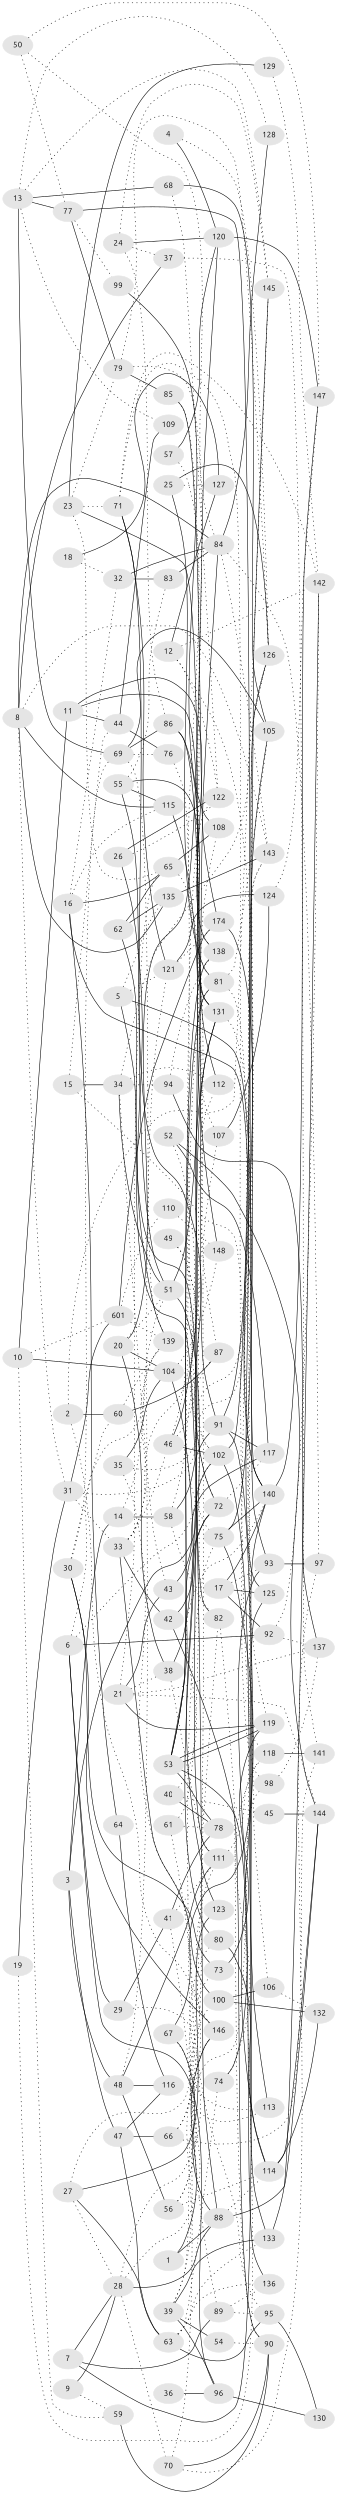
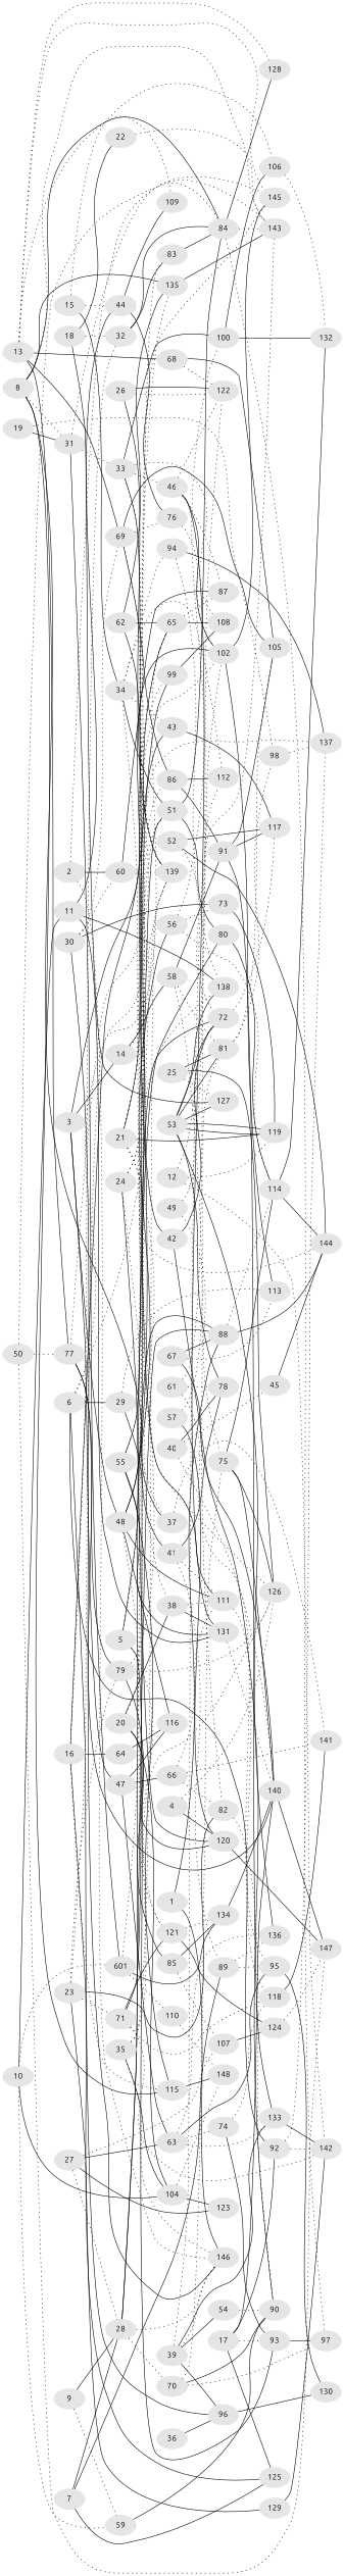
  graph {
    fontname=Ubuntu
    rankdir=LR
    node [color=gray90 fontname=Ubuntu style=filled]
    edge [fontname=Ubuntu style=solid]
    1
    88
    146
    144
    114
    2
    60
    145
    139
    87
    3
    14
    47
    48
    102
    51
    58
    63
    66
    116
    121
    111
    56
    99
    113
    4
    120
    126
    147
    5
    93
    135
    97
-   134 [label=174]
+   134
    124
    143
    6
    29
    92
    96
    41
    142
    137
    130
    7
    28
    89
    125
    70
    80
    136
    95
    8
    31
    37
    84
    115
    n58 [label=601]
    33
    141
    128
    148
    9
    59
    90
    10
    11
    104
    44
    131
    138
    110
    123
    109
    76
    140
    12
    119
    122
    13
    68
    69
    77
    105
    86
    79
    82
    81
    91
    15
    34
    106
    43
    94
    112
    132
    16
    32
    64
    65
    83
    108
    17
    18
+   22
    127
    19
    98
    20
    38
    21
    117
    23
    71
    129
    118
    85
    24
    25
    26
    27
    107
    133
    74
    75
    78
    30
    73
    42
    46
    100
    72
    35
    36
    39
    54
    40
    45
    49
    50
    52
    53
    55
    57
    61
    62
    67
    1 -- 88
    1 -- 146
    88 -- 144
    88 -- 114 [style=dotted]
    114 -- 144
    114 -- 132
    2 -- 146 [style=dotted]
    2 -- 60
    2 -- 145 [style=dotted]
    60 -- 139 [style=dotted]
    60 -- 87
    3 -- 14
    3 -- 47
    3 -- 48
    3 -- 102
    14 -- 51 [style=dotted]
    14 -- 58
    47 -- 63
    47 -- 66
    47 -- 116
    48 -- 116
    48 -- 121 [style=dotted]
    48 -- 111
    48 -- 56
+   48 -- 99
    102 -- 145
    102 -- 113
    51 -- 80
    51 -- 84
    58 -- 82 [style=dotted]
    58 -- 81 [style=dotted]
    58 -- 91
    63 -- 136 [style=dotted]
    63 -- 95
    63 -- 133 [style=dotted]
    63 -- 74 [style=dotted]
    66 -- 111 [style=dotted]
    66 -- 141 [style=dotted]
    66 -- 82 [style=dotted]
    121 -- 134 [style=dotted]
    121 -- 124
    111 -- 118 [style=dotted]
    56 -- 114 [style=dotted]
    56 -- 73 [style=dotted]
    56 -- 100 [style=dotted]
    99 -- 108
    4 -- 120
    4 -- 126 [style=dotted]
    120 -- 147
    5 -- 88
    5 -- 121 [style=dotted]
    5 -- 93
    5 -- 135 [style=dotted]
    93 -- 97
    135 -- 143
    134 -- 140
    124 -- 147 [style=dotted]
    6 -- 139 [style=dotted]
    6 -- 102 [style=dotted]
    6 -- 29
    6 -- 92
    6 -- 96
    29 -- 113 [style=dotted]
    29 -- 41
    92 -- 142 [style=dotted]
    92 -- 137 [style=dotted]
    96 -- 130
    41 -- 111 [style=dotted]
    41 -- 89 [style=dotted]
    41 -- 78
    7 -- 28
    7 -- 89
    7 -- 125
    28 -- 88
    28 -- 146 [style=dotted]
    28 -- 70 [style=dotted]
-   28 -- 80 [style=dotted]
+   28 -- 80
    89 -- 136 [style=dotted]
    89 -- 95 [style=dotted]
    70 -- 97 [style=dotted]
    70 -- 90
    70 -- 75 [style=dotted]
    80 -- 114
    95 -- 130
    8 -- 135
    8 -- 143 [style=dotted]
    8 -- 31 [style=dotted]
    8 -- 37
    8 -- 84
    8 -- 115
    31 -- 143 [style=dotted]
    31 -- n58
    31 -- 33 [style=dotted]
    37 -- 141 [style=dotted]
    84 -- 97 [style=dotted]
    84 -- 143 [style=dotted]
    84 -- 128
    115 -- 148
    n58 -- 139 [style=dotted]
    n58 -- 134
    n58 -- 110 [style=dotted]
    33 -- 139 [style=dotted]
    33 -- 108 [style=dotted]
    33 -- 42
    33 -- 46 [style=dotted]
    33 -- 100
    9 -- 28
    9 -- 59 [style=dotted]
    59 -- 90
    10 -- n58 [style=dotted]
    10 -- 59 [style=dotted]
    10 -- 11
    10 -- 104
    11 -- 44
    11 -- 131
    11 -- 138
    104 -- 148 [style=dotted]
    104 -- 123
    44 -- 109
    44 -- 76
    131 -- 140 [style=dotted]
    110 -- 148 [style=dotted]
    76 -- 102 [style=dotted]
    140 -- 147
    12 -- 142 [style=dotted]
    12 -- 119 [style=dotted]
    12 -- 122 [style=dotted]
    13 -- 145 [style=dotted]
    13 -- 128 [style=dotted]
    13 -- 109 [style=dotted]
    13 -- 68
    13 -- 69
    13 -- 77
    68 -- 122 [style=dotted]
    68 -- 105
    69 -- 139 [style=dotted]
    69 -- 76 [style=dotted]
    69 -- 105
    69 -- 86
    77 -- 99 [style=dotted]
    77 -- 140
    77 -- 79
    86 -- 91
    86 -- 112
    79 -- 126 [style=dotted]
    79 -- 138 [style=dotted]
    79 -- 85
    82 -- 90 [style=dotted]
    81 -- 105 [style=dotted]
    81 -- 98 [style=dotted]
    91 -- 105
    91 -- 117
    91 -- 133
    15 -- 44 [style=dotted]
    15 -- 34
    15 -- 106 [style=dotted]
    34 -- 51
    34 -- 126 [style=dotted]
    34 -- 43 [style=dotted]
    34 -- 94 [style=dotted]
    34 -- 112 [style=dotted]
    106 -- 132 [style=dotted]
    43 -- 117
    94 -- 137
    94 -- 138 [style=dotted]
    16 -- 125
    16 -- 115 [style=dotted]
    16 -- 32 [style=dotted]
    16 -- 64
    16 -- 65
    32 -- 84
    32 -- 83
    64 -- 116
    65 -- 87 [style=dotted]
    65 -- 108
    83 -- 84
    17 -- 93 [style=dotted]
    17 -- 92
    17 -- 125
    17 -- 140
    18 -- 32 [style=dotted]
+   18 -- 22
    18 -- 127
+   22 -- 143 [style=dotted]
    19 -- 31
    19 -- 98 [style=dotted]
    98 -- 137 [style=dotted]
    20 -- 51 [style=dotted]
    20 -- 120
    20 -- 104
    20 -- 38
    38 -- 111 [style=dotted]
    38 -- 131
    21 -- 144 [style=dotted]
    21 -- 137 [style=dotted]
    21 -- 119
    21 -- 43
    21 -- 65 [style=dotted]
    21 -- 38 [style=dotted]
    23 -- 79 [style=dotted]
    23 -- 82
    23 -- 65 [style=dotted]
    23 -- 71 [style=dotted]
    23 -- 129
    71 -- 51
    71 -- 121
    71 -- 142 [style=dotted]
    71 -- 118 [style=dotted]
-   129 -- 142 [style=dotted]
+   129 -- 142
    118 -- 141
    85 -- 134
    85 -- 107 [style=dotted]
    24 -- 145 [style=dotted]
    24 -- 120
    24 -- 37 [style=dotted]
    24 -- 86 [style=dotted]
    25 -- 126
    25 -- 81
    25 -- 127 [style=dotted]
    26 -- 139
    26 -- 122 [style=dotted]
    26 -- 122
    27 -- 63
    27 -- 28 [style=dotted]
    27 -- 123
    27 -- 107 [style=dotted]
    107 -- 124
    133 -- 142
    74 -- 93
    74 -- 118 [style=dotted]
    75 -- 114
    75 -- 126
    75 -- 140
    30 -- 146
    30 -- 60 [style=dotted]
    30 -- 69 [style=dotted]
    30 -- 73
    73 -- 119
    42 -- 90
    42 -- 72
    46 -- 87 [style=dotted]
    46 -- 102
    46 -- 131
    46 -- 122 [style=dotted]
    100 -- 106
    100 -- 132
    72 -- 117 [style=dotted]
    35 -- 146 [style=dotted]
+   35 -- 139 [style=dotted]
    35 -- 126 [style=dotted]
    35 -- 104
    36 -- 96
    39 -- 146 [style=dotted]
    39 -- 143 [style=dotted]
    39 -- 96
    39 -- 133
    39 -- 54
    54 -- 90 [style=dotted]
    40 -- 140 [style=dotted]
    40 -- 78
    40 -- 45 [style=dotted]
    45 -- 144
    49 -- 102 [style=dotted]
    49 -- 75 [style=dotted]
    50 -- 147 [style=dotted]
    50 -- 84 [style=dotted]
    50 -- 77 [style=dotted]
    52 -- 144
    52 -- 117
    52 -- 72 [style=dotted]
    53 -- 136
    53 -- 138
    53 -- 119
    53 -- 119
    53 -- 81
-   12 -- 127
+   53 -- 127
    53 -- 78
    53 -- 72
    55 -- 115
    55 -- 131
    55 -- 83 [style=dotted]
    55 -- 72
    57 -- 120
    57 -- 81 [style=dotted]
    61 -- 95 [style=dotted]
    61 -- 112 [style=dotted]
    61 -- 78 [style=dotted]
    62 -- 111
    62 -- 135
    62 -- 65
    67 -- 88
    67 -- 113 [style=dotted]
    67 -- 140
  }
